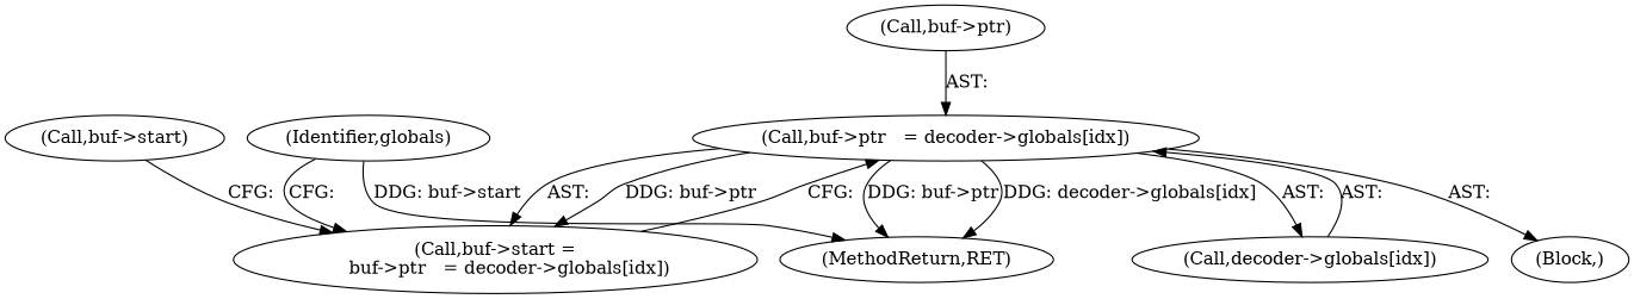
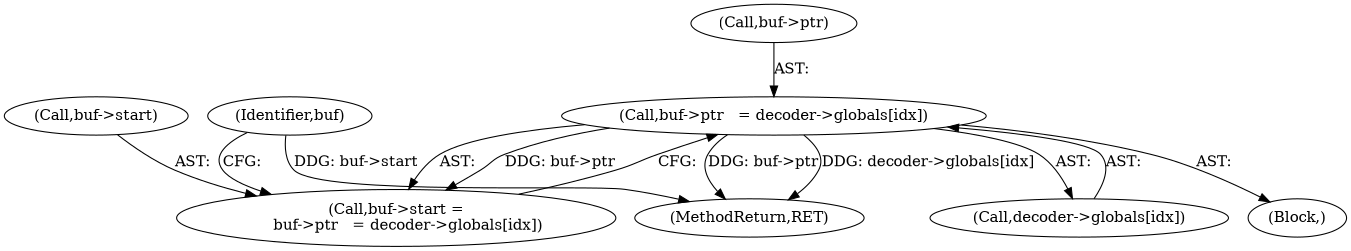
  digraph {
    n1 [label="(Call,buf->ptr   = decoder->globals[idx])"]
    n2 [label="(Call,buf->start =\n     buf->ptr   = decoder->globals[idx])"]
    n3 [label="(MethodReturn,RET)"]
    n4 [label="(Call,decoder->globals[idx])"]
    n5 [label="(Block,)"]
    n6 [label="(Call,buf->start)"]
-   n7 [label="(Identifier,globals)"]
+   n7 [label="(Identifier,buf)"]
    n8 [label="(Call,buf->ptr)"]
    n1 -> n2 [label="AST: "]
    n1 -> n2 [label="DDG: buf->ptr"]
    n1 -> n3 [label="DDG: buf->ptr"]
    n1 -> n3 [label="DDG: decoder->globals[idx]"]
    n1 -> n4 [label="AST: "]
    n1 -> n5 [label="AST: "]
    n2 -> n1 [label="CFG: "]
    n4 -> n1 [label="AST: "]
-   n6 -> n2 [label="CFG: "]
+   n6 -> n2 [label="AST: "]
    n7 -> n2 [label="CFG: "]
    n7 -> n3 [label="DDG: buf->start"]
    n8 -> n1 [label="AST: "]
  }
